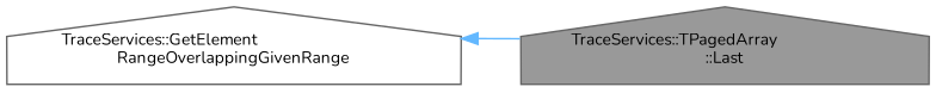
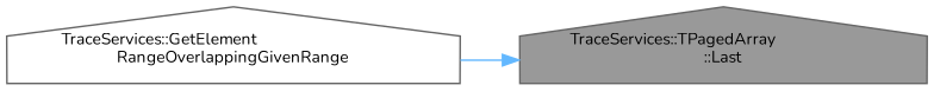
  digraph {
    rankdir=RL
    fontname=Nunito
    node [fontname=Nunito fontsize=10 shape=house style=filled]
    n1 [color=gray40 fillcolor=grey60 fontcolor=black height=0.2 label="TraceServices::TPagedArray\l::Last" width=0.4]
    n2 [color=grey40 fillcolor=white height=0.2 label="TraceServices::GetElement\lRangeOverlappingGivenRange" width=0.4]
-   n2 -> n1 [color=steelblue1 dir=back fontname=Nunito fontsize=10 labelfontname=Helvetica labelfontsize=10 style=solid]
+   n1 -> n2 [color=steelblue1 dir=back fontname=Nunito fontsize=10 labelfontname=Helvetica labelfontsize=10 style=solid]
  }
